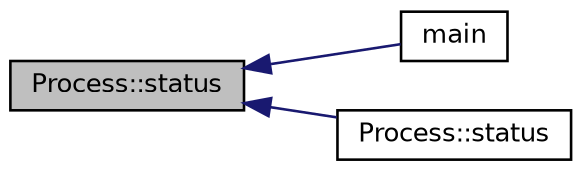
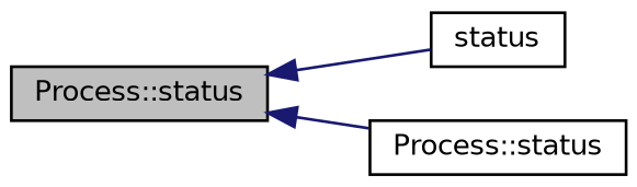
  digraph {
    rankdir=LR
    node [color=black fillcolor=white fontname=Helvetica fontsize=10 shape=record style=filled]
    edge [color=midnightblue dir=back fontname=Helvetica fontsize=10 labelfontname=Helvetica labelfontsize=10 style=solid]
    n1 [fillcolor=grey75 fontcolor=black height=0.2 label="Process::status" width=0.4]
-   n2 [height=0.2 label=main width=0.4]
+   n2 [height=0.2 label=status width=0.4]
    n3 [height=0.2 label="Process::status" width=0.4]
    n1 -> n2
    n1 -> n3
  }
